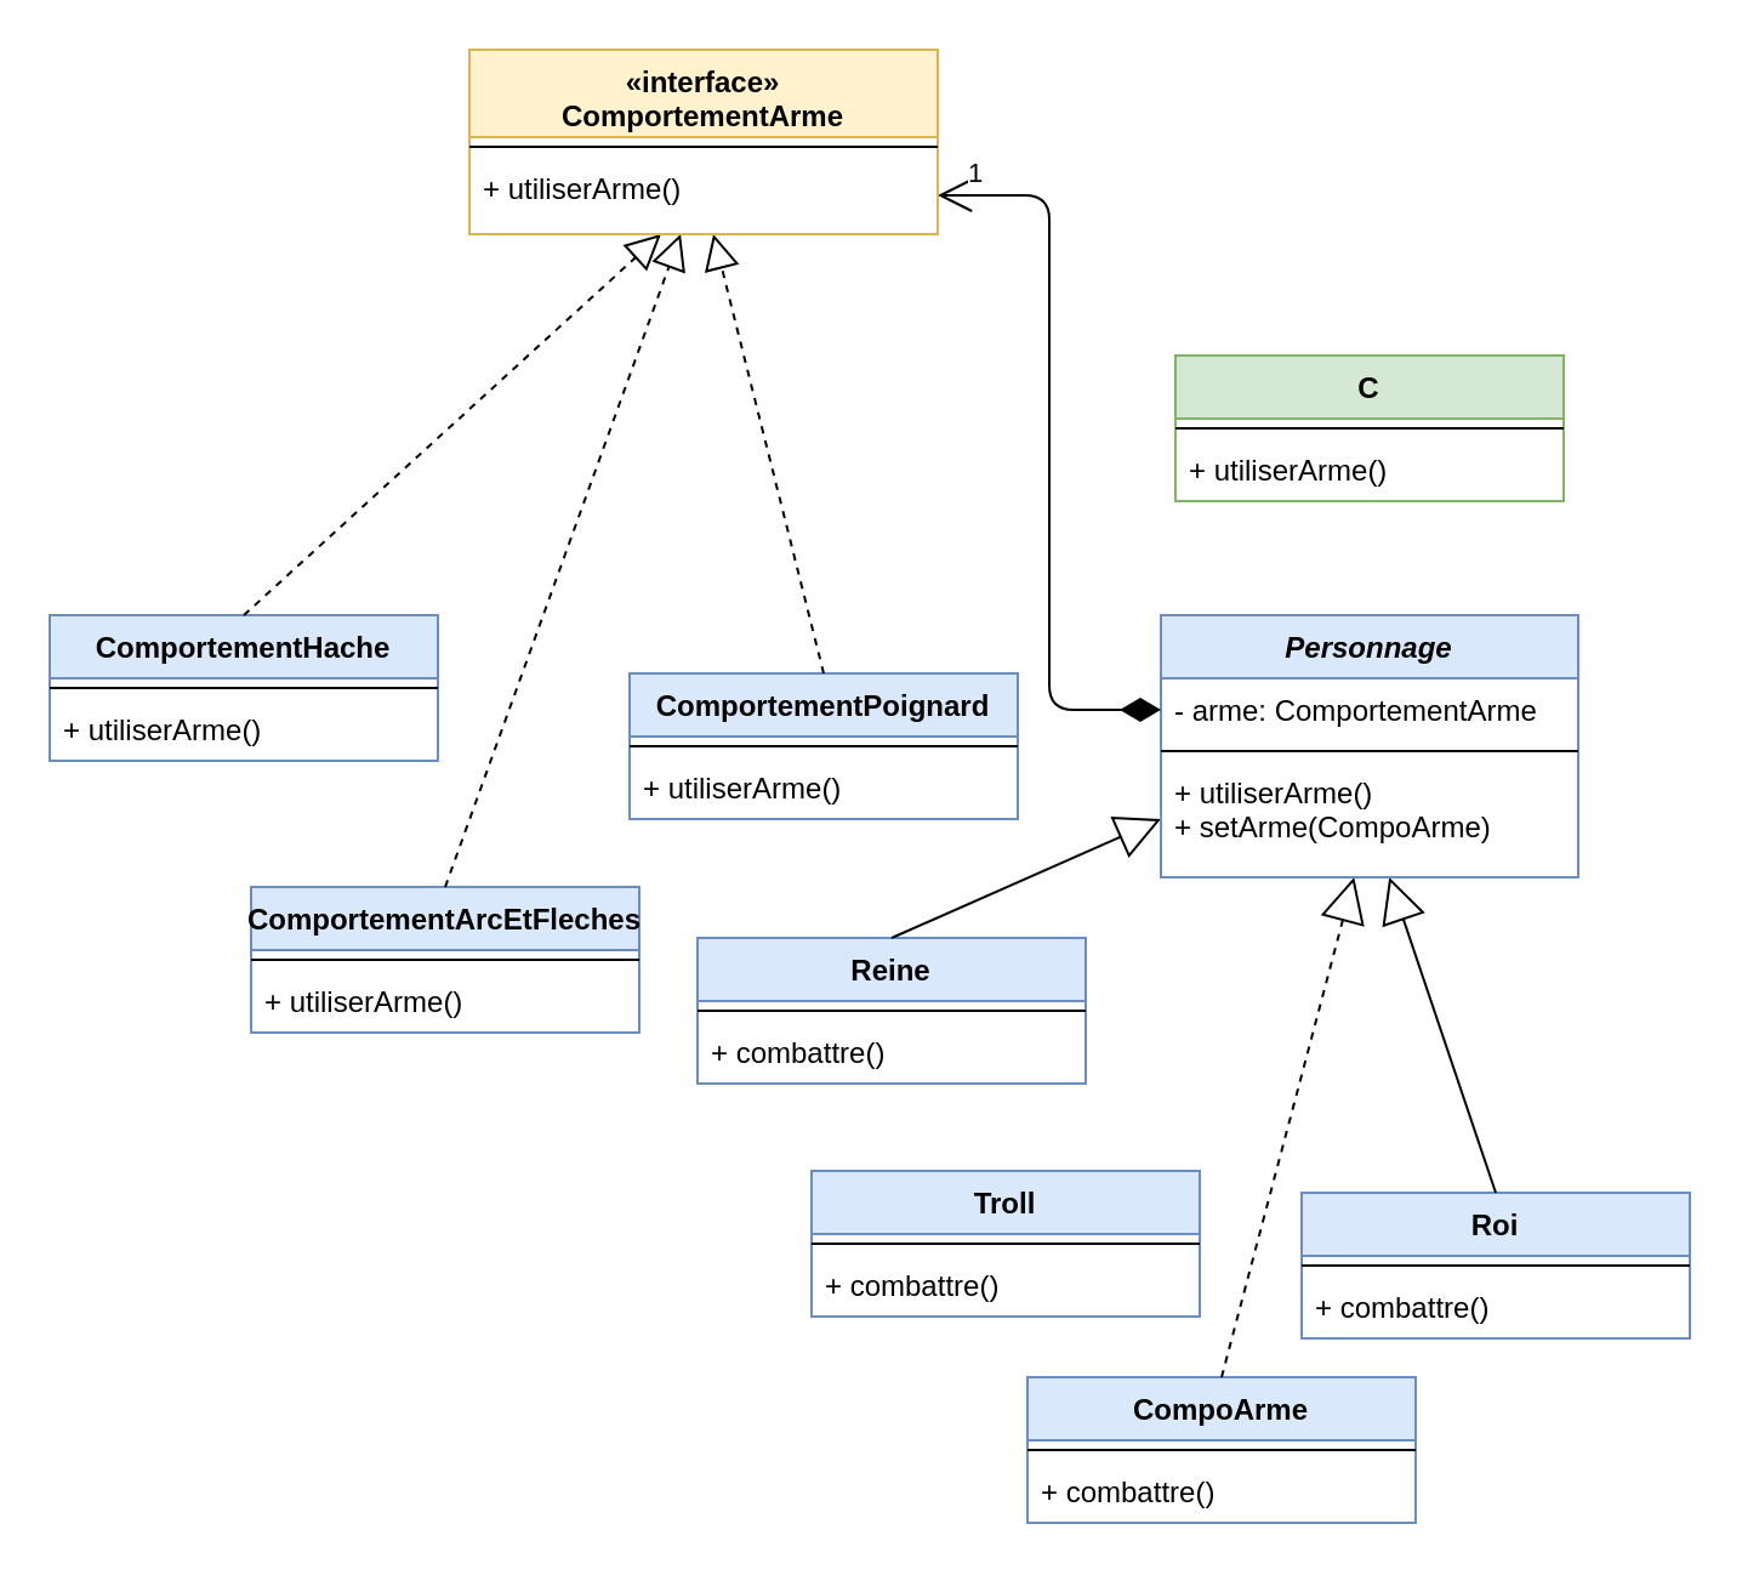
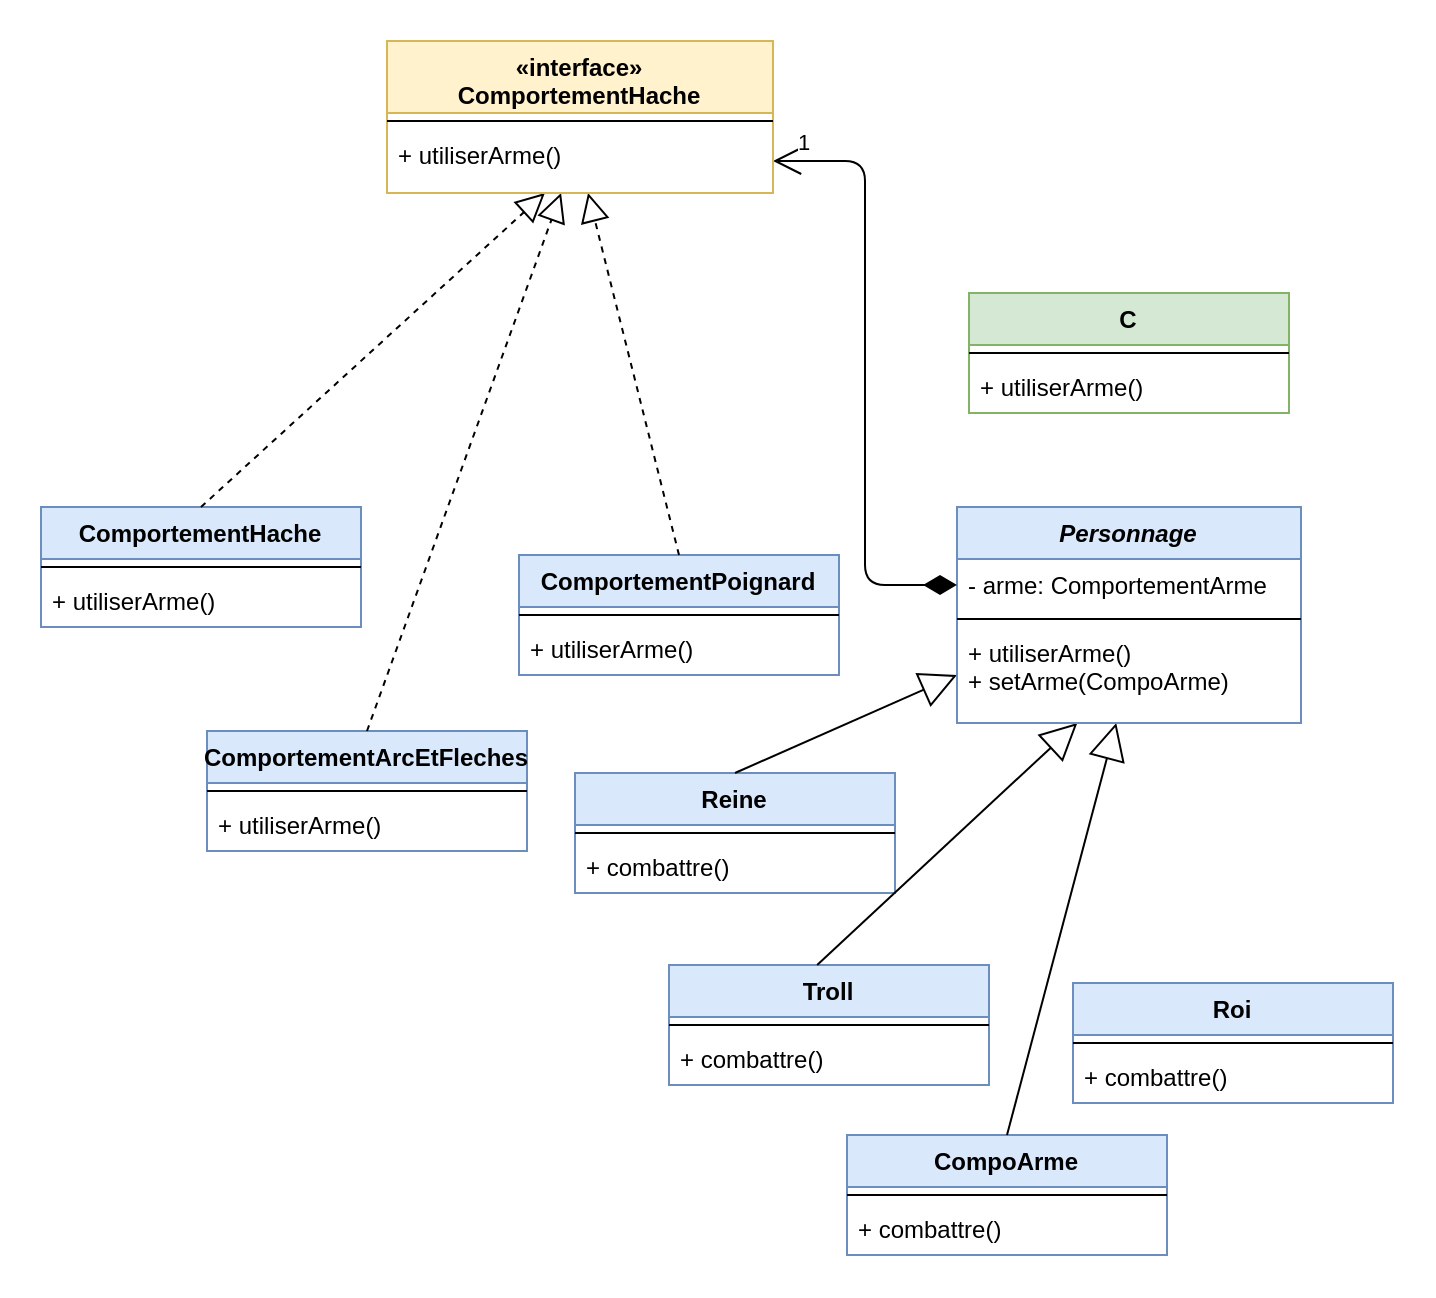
  <mxCell id="0" />
  <mxCell id="1" parent="0" />
  <mxCell id="2" value="ComportementHache" style="swimlane;fontStyle=1;align=center;verticalAlign=top;childLayout=stackLayout;horizontal=1;startSize=26;horizontalStack=0;resizeParent=1;resizeParentMax=0;resizeLast=0;collapsible=1;marginBottom=0;fillColor=#dae8fc;strokeColor=#6c8ebf;" parent="1" vertex="1"><mxGeometry x="20" y="253" width="160" height="60" as="geometry" /></mxCell>
  <mxCell id="3" value="" style="line;strokeWidth=1;fillColor=none;align=left;verticalAlign=middle;spacingTop=-1;spacingLeft=3;spacingRight=3;rotatable=0;labelPosition=right;points=[];portConstraint=eastwest;" parent="2" vertex="1"><mxGeometry y="26" width="160" height="8" as="geometry" /></mxCell>
  <mxCell id="4" value="+ utiliserArme()" style="text;strokeColor=none;fillColor=none;align=left;verticalAlign=top;spacingLeft=4;spacingRight=4;overflow=hidden;rotatable=0;points=[[0,0.5],[1,0.5]];portConstraint=eastwest;" parent="2" vertex="1"><mxGeometry y="34" width="160" height="26" as="geometry" /></mxCell>
  <mxCell id="5" value="ComportementArcEtFleches" style="swimlane;fontStyle=1;align=center;verticalAlign=top;childLayout=stackLayout;horizontal=1;startSize=26;horizontalStack=0;resizeParent=1;resizeParentMax=0;resizeLast=0;collapsible=1;marginBottom=0;fillColor=#dae8fc;strokeColor=#6c8ebf;" parent="1" vertex="1"><mxGeometry y="365" width="160" height="60" as="geometry" x="103" /></mxCell>
  <mxCell id="6" value="" style="line;strokeWidth=1;fillColor=none;align=left;verticalAlign=middle;spacingTop=-1;spacingLeft=3;spacingRight=3;rotatable=0;labelPosition=right;points=[];portConstraint=eastwest;" parent="5" vertex="1"><mxGeometry y="26" width="160" height="8" as="geometry" /></mxCell>
  <mxCell id="7" value="+ utiliserArme()" style="text;strokeColor=none;fillColor=none;align=left;verticalAlign=top;spacingLeft=4;spacingRight=4;overflow=hidden;rotatable=0;points=[[0,0.5],[1,0.5]];portConstraint=eastwest;" parent="5" vertex="1"><mxGeometry y="34" width="160" height="26" as="geometry" /></mxCell>
  <mxCell id="8" value="ComportementPoignard" style="swimlane;fontStyle=1;align=center;verticalAlign=top;childLayout=stackLayout;horizontal=1;startSize=26;horizontalStack=0;resizeParent=1;resizeParentMax=0;resizeLast=0;collapsible=1;marginBottom=0;fillColor=#dae8fc;strokeColor=#6c8ebf;" parent="1" vertex="1"><mxGeometry x="259" y="277" width="160" height="60" as="geometry" /></mxCell>
  <mxCell id="9" value="" style="line;strokeWidth=1;fillColor=none;align=left;verticalAlign=middle;spacingTop=-1;spacingLeft=3;spacingRight=3;rotatable=0;labelPosition=right;points=[];portConstraint=eastwest;" parent="8" vertex="1"><mxGeometry y="26" width="160" height="8" as="geometry" /></mxCell>
  <mxCell id="10" value="+ utiliserArme()" style="text;strokeColor=none;fillColor=none;align=left;verticalAlign=top;spacingLeft=4;spacingRight=4;overflow=hidden;rotatable=0;points=[[0,0.5],[1,0.5]];portConstraint=eastwest;" parent="8" vertex="1"><mxGeometry y="34" width="160" height="26" as="geometry" /></mxCell>
  <mxCell id="11" value="Roi" style="swimlane;fontStyle=1;align=center;verticalAlign=top;childLayout=stackLayout;horizontal=1;startSize=26;horizontalStack=0;resizeParent=1;resizeParentMax=0;resizeLast=0;collapsible=1;marginBottom=0;fillColor=#dae8fc;strokeColor=#6c8ebf;" parent="1" vertex="1"><mxGeometry x="536" y="491" width="160" height="60" as="geometry" /></mxCell>
  <mxCell id="12" value="" style="line;strokeWidth=1;fillColor=none;align=left;verticalAlign=middle;spacingTop=-1;spacingLeft=3;spacingRight=3;rotatable=0;labelPosition=right;points=[];portConstraint=eastwest;" parent="11" vertex="1"><mxGeometry y="26" width="160" height="8" as="geometry" /></mxCell>
  <mxCell id="13" value="+ combattre()" style="text;strokeColor=none;fillColor=none;align=left;verticalAlign=top;spacingLeft=4;spacingRight=4;overflow=hidden;rotatable=0;points=[[0,0.5],[1,0.5]];portConstraint=eastwest;" parent="11" vertex="1"><mxGeometry y="34" width="160" height="26" as="geometry" /></mxCell>
  <mxCell id="14" value="CompoArme" style="swimlane;fontStyle=1;align=center;verticalAlign=top;childLayout=stackLayout;horizontal=1;startSize=26;horizontalStack=0;resizeParent=1;resizeParentMax=0;resizeLast=0;collapsible=1;marginBottom=0;fillColor=#dae8fc;strokeColor=#6c8ebf;" parent="1" vertex="1"><mxGeometry x="423" y="567" width="160" height="60" as="geometry" /></mxCell>
  <mxCell id="15" value="" style="line;strokeWidth=1;fillColor=none;align=left;verticalAlign=middle;spacingTop=-1;spacingLeft=3;spacingRight=3;rotatable=0;labelPosition=right;points=[];portConstraint=eastwest;" parent="14" vertex="1"><mxGeometry y="26" width="160" height="8" as="geometry" /></mxCell>
  <mxCell id="16" value="+ combattre()" style="text;strokeColor=none;fillColor=none;align=left;verticalAlign=top;spacingLeft=4;spacingRight=4;overflow=hidden;rotatable=0;points=[[0,0.5],[1,0.5]];portConstraint=eastwest;" parent="14" vertex="1"><mxGeometry y="34" width="160" height="26" as="geometry" /></mxCell>
  <mxCell id="17" value="Troll" style="swimlane;fontStyle=1;align=center;verticalAlign=top;childLayout=stackLayout;horizontal=1;startSize=26;horizontalStack=0;resizeParent=1;resizeParentMax=0;resizeLast=0;collapsible=1;marginBottom=0;fillColor=#dae8fc;strokeColor=#6c8ebf;" parent="1" vertex="1"><mxGeometry x="334" y="482" width="160" height="60" as="geometry" /></mxCell>
  <mxCell id="18" value="" style="line;strokeWidth=1;fillColor=none;align=left;verticalAlign=middle;spacingTop=-1;spacingLeft=3;spacingRight=3;rotatable=0;labelPosition=right;points=[];portConstraint=eastwest;" parent="17" vertex="1"><mxGeometry y="26" width="160" height="8" as="geometry" /></mxCell>
  <mxCell id="19" value="+ combattre()" style="text;strokeColor=none;fillColor=none;align=left;verticalAlign=top;spacingLeft=4;spacingRight=4;overflow=hidden;rotatable=0;points=[[0,0.5],[1,0.5]];portConstraint=eastwest;" parent="17" vertex="1"><mxGeometry y="34" width="160" height="26" as="geometry" /></mxCell>
  <mxCell id="20" value="Reine" style="swimlane;fontStyle=1;align=center;verticalAlign=top;childLayout=stackLayout;horizontal=1;startSize=26;horizontalStack=0;resizeParent=1;resizeParentMax=0;resizeLast=0;collapsible=1;marginBottom=0;fillColor=#dae8fc;strokeColor=#6c8ebf;" parent="1" vertex="1"><mxGeometry x="287" y="386" width="160" height="60" as="geometry" /></mxCell>
  <mxCell id="21" value="" style="line;strokeWidth=1;fillColor=none;align=left;verticalAlign=middle;spacingTop=-1;spacingLeft=3;spacingRight=3;rotatable=0;labelPosition=right;points=[];portConstraint=eastwest;" parent="20" vertex="1"><mxGeometry y="26" width="160" height="8" as="geometry" /></mxCell>
  <mxCell id="22" value="+ combattre()" style="text;strokeColor=none;fillColor=none;align=left;verticalAlign=top;spacingLeft=4;spacingRight=4;overflow=hidden;rotatable=0;points=[[0,0.5],[1,0.5]];portConstraint=eastwest;" parent="20" vertex="1"><mxGeometry y="34" width="160" height="26" as="geometry" /></mxCell>
  <mxCell id="23" value="" style="endArrow=block;dashed=1;endFill=0;endSize=12;html=1;exitX=0.5;exitY=0;exitDx=0;exitDy=0;" parent="1" source="8" target="37" edge="1"><mxGeometry width="160" relative="1" as="geometry"><mxPoint x="57" y="361" as="sourcePoint" /><mxPoint x="179" y="355" as="targetPoint" /></mxGeometry></mxCell>
  <mxCell id="24" value="" style="endArrow=block;dashed=1;endFill=0;endSize=12;html=1;exitX=0.5;exitY=0;exitDx=0;exitDy=0;entryX=0.451;entryY=1;entryDx=0;entryDy=0;entryPerimeter=0;" parent="1" source="5" target="37" edge="1"><mxGeometry width="160" relative="1" as="geometry"><mxPoint x="-76" y="397" as="sourcePoint" /><mxPoint x="46" y="391" as="targetPoint" /></mxGeometry></mxCell>
  <mxCell id="25" value="" style="endArrow=block;dashed=1;endFill=0;endSize=12;html=1;exitX=0.5;exitY=0;exitDx=0;exitDy=0;" parent="1" source="2" target="37" edge="1"><mxGeometry width="160" relative="1" as="geometry"><mxPoint x="-272" y="389" as="sourcePoint" /><mxPoint x="-150" y="383" as="targetPoint" /></mxGeometry></mxCell>
- <mxCell id="26" value="" style="endArrow=block;endSize=16;endFill=0;html=1;exitX=0.5;exitY=0;exitDx=0;exitDy=0;" parent="1" source="11" target="33" edge="1"><mxGeometry width="160" relative="1" as="geometry"><mxPoint x="697" y="412" as="sourcePoint" /><mxPoint x="857" y="412" as="targetPoint" /></mxGeometry></mxCell>
- <mxCell id="27" value="" style="endArrow=block;endSize=16;endFill=0;html=1;exitX=0.5;exitY=0;exitDx=0;exitDy=0;dashed=1;" parent="1" source="14" target="33" edge="1"><mxGeometry width="160" relative="1" as="geometry"><mxPoint x="549" y="403" as="sourcePoint" /><mxPoint x="709" y="403" as="targetPoint" /></mxGeometry></mxCell>
+ <mxCell id="27" value="" style="endArrow=block;endSize=16;endFill=0;html=1;exitX=0.5;exitY=0;exitDx=0;exitDy=0;" parent="1" source="14" target="33" edge="1"><mxGeometry width="160" relative="1" as="geometry"><mxPoint x="549" y="403" as="sourcePoint" /><mxPoint x="709" y="403" as="targetPoint" /></mxGeometry></mxCell>
+ <mxCell id="28" value="" style="endArrow=block;endSize=16;endFill=0;html=1;exitX=0.463;exitY=0;exitDx=0;exitDy=0;exitPerimeter=0;" parent="1" source="17" target="33" edge="1"><mxGeometry width="160" relative="1" as="geometry"><mxPoint x="392" y="415" as="sourcePoint" /><mxPoint x="552" y="415" as="targetPoint" /></mxGeometry></mxCell>
  <mxCell id="29" value="" style="endArrow=block;endSize=16;endFill=0;html=1;entryX=0;entryY=0.5;entryDx=0;entryDy=0;exitX=0.5;exitY=0;exitDx=0;exitDy=0;" parent="1" source="20" target="33" edge="1"><mxGeometry width="160" relative="1" as="geometry"><mxPoint x="242" y="415" as="sourcePoint" /><mxPoint x="402" y="415" as="targetPoint" /></mxGeometry></mxCell>
  <mxCell id="30" value="Personnage" style="swimlane;fontStyle=3;align=center;verticalAlign=top;childLayout=stackLayout;horizontal=1;startSize=26;horizontalStack=0;resizeParent=1;resizeParentMax=0;resizeLast=0;collapsible=1;marginBottom=0;fillColor=#dae8fc;strokeColor=#6c8ebf;" parent="1" vertex="1"><mxGeometry x="478" y="253" width="172" height="108" as="geometry" /></mxCell>
  <mxCell id="31" value="- arme: ComportementArme" style="text;strokeColor=none;fillColor=none;align=left;verticalAlign=top;spacingLeft=4;spacingRight=4;overflow=hidden;rotatable=0;points=[[0,0.5],[1,0.5]];portConstraint=eastwest;" parent="30" vertex="1"><mxGeometry y="26" width="172" height="26" as="geometry" /></mxCell>
  <mxCell id="32" value="" style="line;strokeWidth=1;fillColor=none;align=left;verticalAlign=middle;spacingTop=-1;spacingLeft=3;spacingRight=3;rotatable=0;labelPosition=right;points=[];portConstraint=eastwest;" parent="30" vertex="1"><mxGeometry y="52" width="172" height="8" as="geometry" /></mxCell>
  <mxCell id="33" value="+ utiliserArme()&#10;+ setArme(CompoArme)" style="text;strokeColor=none;fillColor=none;align=left;verticalAlign=top;spacingLeft=4;spacingRight=4;overflow=hidden;rotatable=0;points=[[0,0.5],[1,0.5]];portConstraint=eastwest;" parent="30" vertex="1"><mxGeometry y="60" width="172" height="48" as="geometry" /></mxCell>
  <mxCell id="34" value="1" style="endArrow=open;html=1;endSize=12;startArrow=diamondThin;startSize=14;startFill=1;edgeStyle=orthogonalEdgeStyle;align=left;verticalAlign=bottom;exitX=0;exitY=0.5;exitDx=0;exitDy=0;entryX=1;entryY=0.5;entryDx=0;entryDy=0;" parent="1" source="31" target="37" edge="1"><mxGeometry x="0.929" relative="1" as="geometry"><mxPoint x="86" y="311" as="sourcePoint" /><mxPoint x="246" y="311" as="targetPoint" /><mxPoint as="offset" /></mxGeometry></mxCell>
- <mxCell id="35" value="«interface»&#10;ComportementArme&#10;" style="swimlane;fontStyle=1;align=center;verticalAlign=top;childLayout=stackLayout;horizontal=1;startSize=36;horizontalStack=0;resizeParent=1;resizeParentMax=0;resizeLast=0;collapsible=1;marginBottom=0;fillColor=#fff2cc;strokeColor=#d6b656;" parent="1" vertex="1"><mxGeometry x="193" y="20" width="193" height="76" as="geometry" /></mxCell>
+ <mxCell id="35" value="«interface»&#10;ComportementHache&#10;" style="swimlane;fontStyle=1;align=center;verticalAlign=top;childLayout=stackLayout;horizontal=1;startSize=36;horizontalStack=0;resizeParent=1;resizeParentMax=0;resizeLast=0;collapsible=1;marginBottom=0;fillColor=#fff2cc;strokeColor=#d6b656;" parent="1" vertex="1"><mxGeometry x="193" y="20" width="193" height="76" as="geometry" /></mxCell>
  <mxCell id="36" value="" style="line;strokeWidth=1;fillColor=none;align=left;verticalAlign=middle;spacingTop=-1;spacingLeft=3;spacingRight=3;rotatable=0;labelPosition=right;points=[];portConstraint=eastwest;" parent="35" vertex="1"><mxGeometry y="36" width="193" height="8" as="geometry" /></mxCell>
  <mxCell id="37" value="+ utiliserArme()" style="text;strokeColor=none;fillColor=none;align=left;verticalAlign=top;spacingLeft=4;spacingRight=4;overflow=hidden;rotatable=0;points=[[0,0.5],[1,0.5]];portConstraint=eastwest;" parent="35" vertex="1"><mxGeometry y="44" width="193" height="32" as="geometry" /></mxCell>
  <mxCell id="38" value="C" style="swimlane;fontStyle=1;align=center;verticalAlign=top;childLayout=stackLayout;horizontal=1;startSize=26;horizontalStack=0;resizeParent=1;resizeParentMax=0;resizeLast=0;collapsible=1;marginBottom=0;fillColor=#d5e8d4;strokeColor=#82b366;" parent="1" vertex="1"><mxGeometry x="484" y="146" width="160" height="60" as="geometry" /></mxCell>
  <mxCell id="39" value="" style="line;strokeWidth=1;fillColor=none;align=left;verticalAlign=middle;spacingTop=-1;spacingLeft=3;spacingRight=3;rotatable=0;labelPosition=right;points=[];portConstraint=eastwest;" parent="38" vertex="1"><mxGeometry y="26" width="160" height="8" as="geometry" /></mxCell>
  <mxCell id="40" value="+ utiliserArme()" style="text;strokeColor=none;fillColor=none;align=left;verticalAlign=top;spacingLeft=4;spacingRight=4;overflow=hidden;rotatable=0;points=[[0,0.5],[1,0.5]];portConstraint=eastwest;" parent="38" vertex="1"><mxGeometry y="34" width="160" height="26" as="geometry" /></mxCell>
